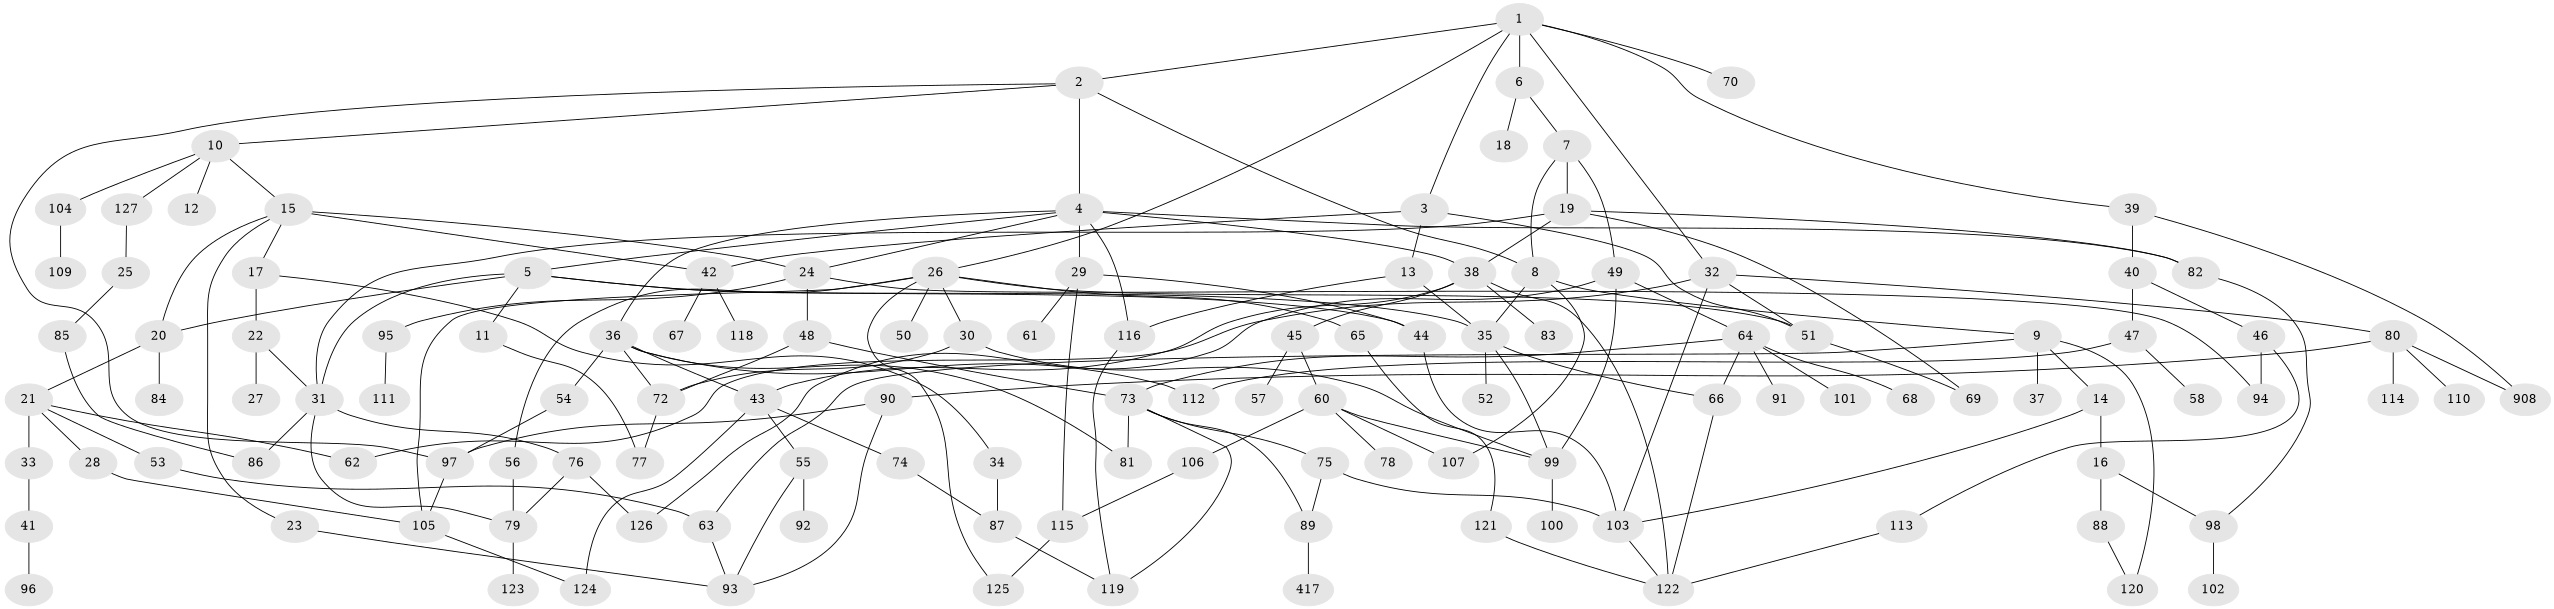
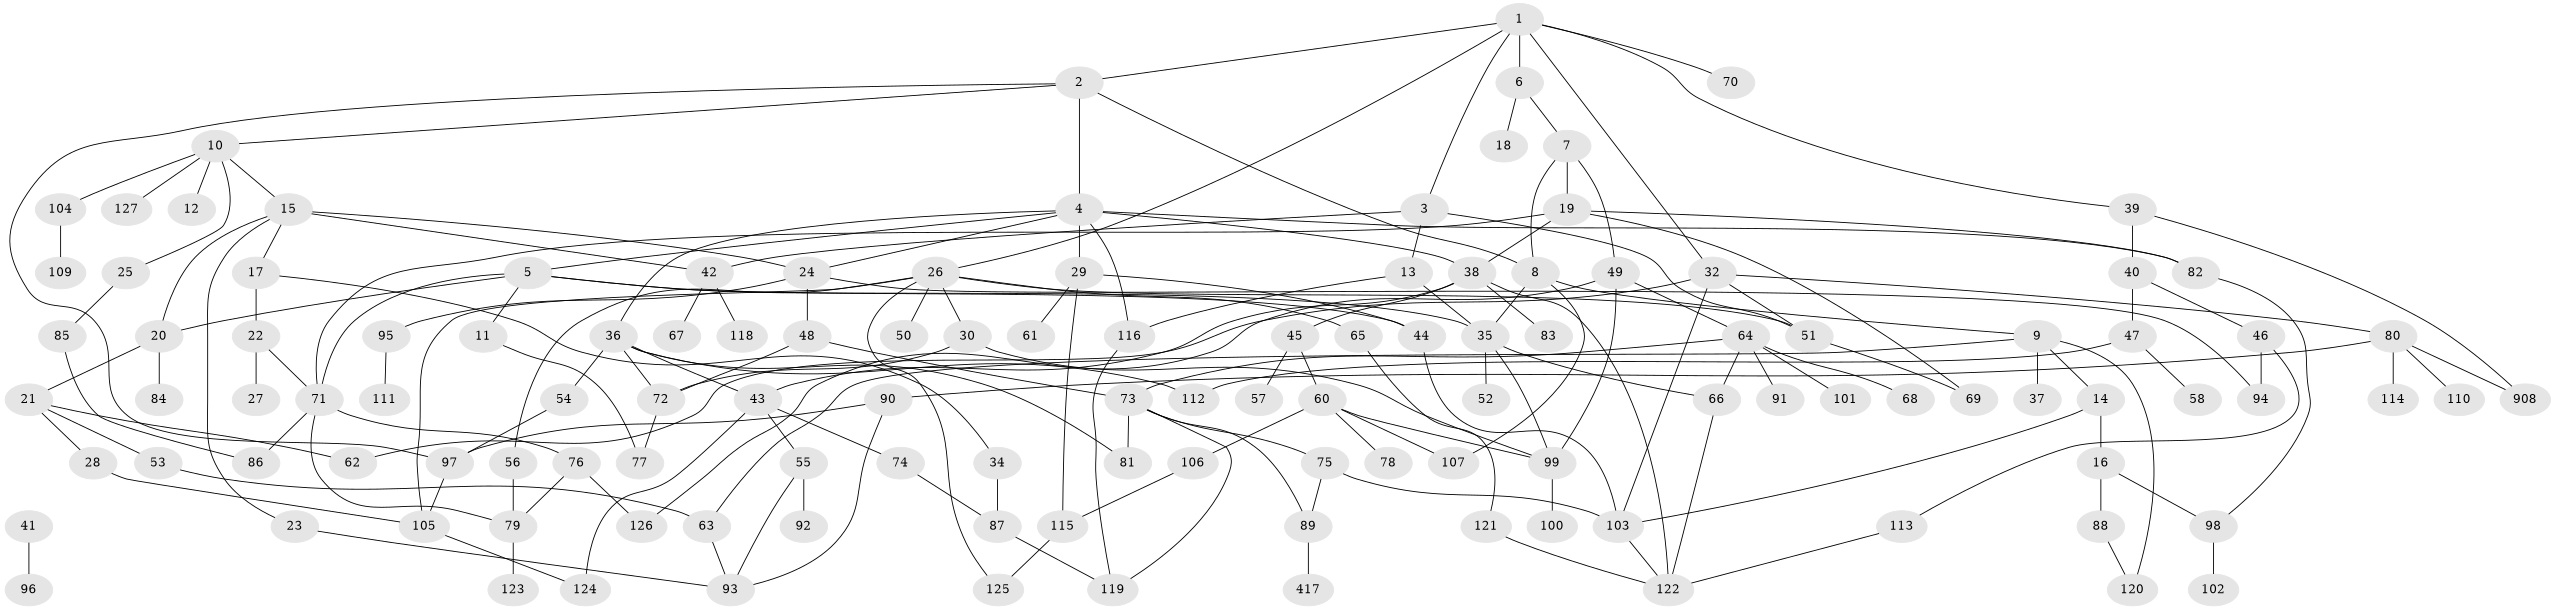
  graph {
    node [color=gray90 style=filled]
    1
    2
    3
    6
    26
    32
    39
    70
    4
    8
    10
    97
    13
    42
    51
    7
    18
    30
    50
    56
    65
    105
    125
    103
    62
    80
    40
    n28 [label=908]
    5
    24
    29
    36
    38
    82
    116
    35
    9
    107
    12
    15
    25
    104
    127
    67
    118
    69
    11
    20
-   31
+   31 [label=71]
    44
    48
    94
    95
    61
    115
    72
    43
    54
    81
    112
    45
    83
    122
    98
    119
    77
    21
    84
    76
    79
    86
    99
    52
    66
    19
    49
    64
    126
    14
    37
    63
    120
    16
    93
    17
    23
    85
    109
    88
    22
    34
    102
    27
    87
    28
-   33
    53
    41
    73
    111
    121
    124
    100
    123
    90
    110
    114
    96
    55
    74
    57
    60
    46
    47
    113
    58
    92
    78
    106
    75
    89
    68
    91
    101
    n125 [label=417]
    1 -- 2
    1 -- 3
    1 -- 6
    1 -- 26
    1 -- 32
    1 -- 39
    1 -- 70
    2 -- 4
    2 -- 8
    2 -- 10
    2 -- 97
    3 -- 13
    3 -- 42
    3 -- 51
    6 -- 7
    6 -- 18
    26 -- 51
    26 -- 30
    26 -- 50
    26 -- 56
    26 -- 65
    26 -- 105
    26 -- 125
    32 -- 51
    32 -- 103
    32 -- 62
    32 -- 80
    39 -- 40
    39 -- n28
    4 -- 5
    4 -- 24
    4 -- 29
    4 -- 36
    4 -- 38
    4 -- 82
    4 -- 116
    8 -- 35
    8 -- 9
    8 -- 107
    10 -- 12
    10 -- 15
-   127 -- 25
+   10 -- 25
    10 -- 104
    10 -- 127
    97 -- 105
    13 -- 116
    13 -- 35
    42 -- 67
    42 -- 118
    51 -- 69
    7 -- 8
    7 -- 19
    7 -- 49
    30 -- 72
    30 -- 99
    56 -- 79
    65 -- 121
    105 -- 124
    103 -- 122
    80 -- n28
    80 -- 90
    80 -- 110
    80 -- 114
    40 -- 46
    40 -- 47
    5 -- 35
    5 -- 11
    5 -- 20
    5 -- 31
    5 -- 44
    24 -- 48
    24 -- 94
    24 -- 95
    29 -- 44
    29 -- 61
    29 -- 115
    36 -- 72
    36 -- 43
    36 -- 54
    36 -- 81
    36 -- 112
    38 -- 43
    38 -- 45
    38 -- 83
    38 -- 122
    82 -- 98
    116 -- 119
    35 -- 99
    35 -- 52
    35 -- 66
    9 -- 14
    9 -- 37
    9 -- 63
    9 -- 120
    15 -- 42
    15 -- 24
    15 -- 20
    15 -- 17
    15 -- 23
    25 -- 85
    104 -- 109
    11 -- 77
    20 -- 21
    20 -- 84
    31 -- 76
    31 -- 79
    31 -- 86
    44 -- 103
    48 -- 72
    48 -- 73
    95 -- 111
    115 -- 125
    72 -- 77
    43 -- 124
    43 -- 55
    43 -- 74
    54 -- 97
    45 -- 57
    45 -- 60
    98 -- 102
    21 -- 62
    21 -- 28
-   21 -- 33
    21 -- 53
    76 -- 79
    76 -- 126
    79 -- 123
    99 -- 100
    66 -- 122
    19 -- 38
    19 -- 82
    19 -- 69
    19 -- 31
    49 -- 99
    49 -- 64
    49 -- 126
    64 -- 66
    64 -- 73
    64 -- 68
    64 -- 91
    64 -- 101
    14 -- 103
    14 -- 16
    63 -- 93
    16 -- 98
    16 -- 88
    17 -- 22
    17 -- 34
    23 -- 93
    85 -- 86
    88 -- 120
    22 -- 31
    22 -- 27
    34 -- 87
    87 -- 119
    28 -- 105
-   33 -- 41
    53 -- 63
    41 -- 96
    73 -- 81
    73 -- 119
    73 -- 75
    73 -- 89
    121 -- 122
    90 -- 97
    90 -- 93
    55 -- 93
    55 -- 92
    74 -- 87
    60 -- 107
    60 -- 99
    60 -- 78
    60 -- 106
    46 -- 94
    46 -- 113
    47 -- 112
    47 -- 58
    113 -- 122
    106 -- 115
    75 -- 103
    75 -- 89
    89 -- n125
  }
